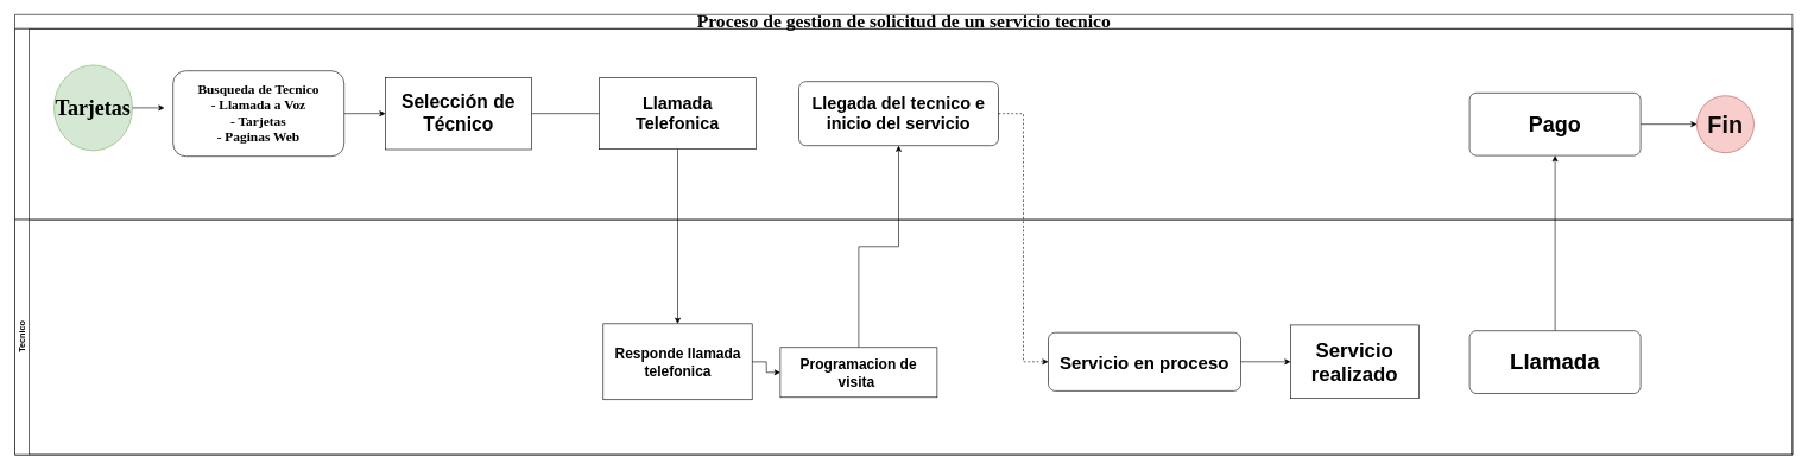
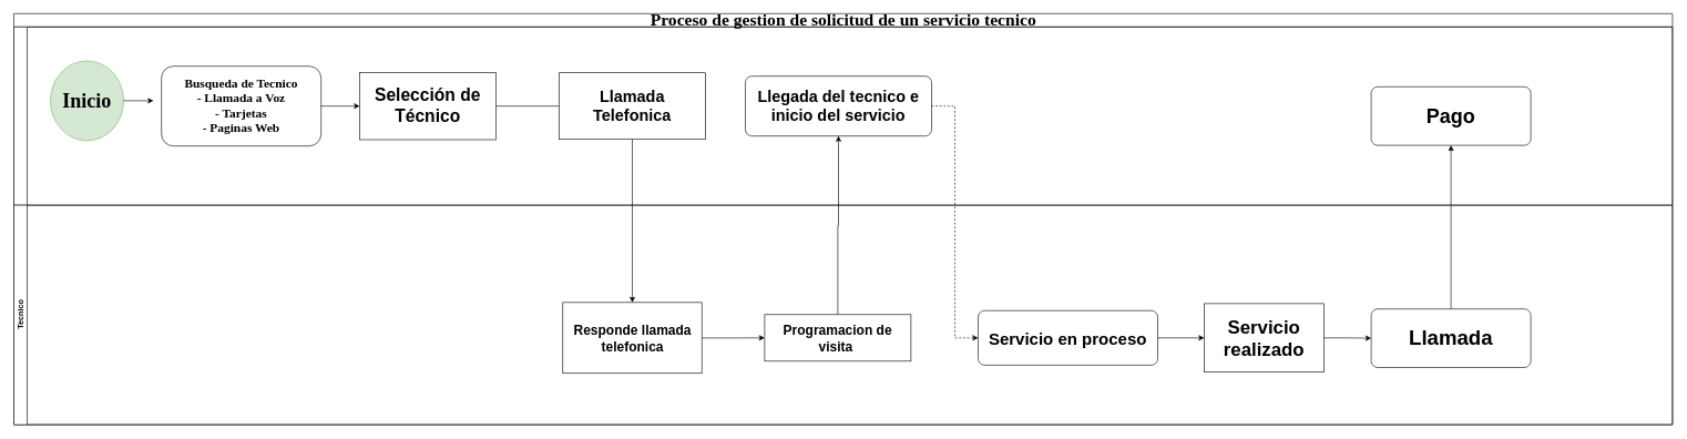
  <mxCell id="0" />
  <mxCell id="1" parent="0" />
  <mxCell id="2" value="Proceso de gestion de solicitud de un servicio tecnico" style="swimlane;html=1;childLayout=stackLayout;horizontal=1;startSize=20;horizontalStack=0;rounded=0;shadow=0;labelBackgroundColor=none;strokeWidth=1;fontFamily=Verdana;fontSize=26;align=center;" vertex="1" parent="1"><mxGeometry x="20" y="20" width="2494" height="618" as="geometry" /></mxCell>
  <mxCell id="3" value="&lt;font color=&quot;#ffffff&quot;&gt;Cliente&lt;/font&gt;" style="swimlane;html=1;startSize=20;horizontal=0;fontColor=#000000;" vertex="1" parent="2"><mxGeometry y="20" width="2494" height="268" as="geometry"><mxRectangle y="20" width="1000" height="30" as="alternateBounds" /></mxGeometry></mxCell>
- <mxCell id="4" value="Tarjetas" style="ellipse;whiteSpace=wrap;html=1;rounded=0;shadow=0;labelBackgroundColor=none;strokeWidth=1;fontFamily=Verdana;fontSize=30;align=center;fillColor=#d5e8d4;strokeColor=#82b366;fontColor=#000000;fontStyle=1" vertex="1" parent="3"><mxGeometry x="55" y="51" width="110" height="120" as="geometry" /></mxCell>
+ <mxCell id="4" value="Inicio" style="ellipse;whiteSpace=wrap;html=1;rounded=0;shadow=0;labelBackgroundColor=none;strokeWidth=1;fontFamily=Verdana;fontSize=30;align=center;fillColor=#d5e8d4;strokeColor=#82b366;fontColor=#000000;fontStyle=1" vertex="1" parent="3"><mxGeometry x="55" y="51" width="110" height="120" as="geometry" /></mxCell>
  <mxCell id="5" value="Busqueda de Tecnico&lt;br style=&quot;font-size: 19px;&quot;&gt;- Llamada a Voz&lt;br style=&quot;font-size: 19px;&quot;&gt;- Tarjetas&lt;br style=&quot;font-size: 19px;&quot;&gt;- Paginas Web" style="rounded=1;whiteSpace=wrap;html=1;shadow=0;labelBackgroundColor=none;strokeWidth=1;fontFamily=Verdana;fontSize=19;align=center;fontStyle=1" vertex="1" parent="3"><mxGeometry x="222" y="59" width="240" height="120" as="geometry" /></mxCell>
  <mxCell id="6" style="edgeStyle=orthogonalEdgeStyle;rounded=0;orthogonalLoop=1;jettySize=auto;html=1;entryX=-0.05;entryY=0.433;entryDx=0;entryDy=0;entryPerimeter=0;" edge="1" parent="3" source="4" target="5"><mxGeometry relative="1" as="geometry" /></mxCell>
  <mxCell id="7" value="" style="edgeStyle=orthogonalEdgeStyle;rounded=0;orthogonalLoop=1;jettySize=auto;html=1;exitX=1;exitY=0.5;exitDx=0;exitDy=0;" edge="1" parent="3" source="5" target="9"><mxGeometry relative="1" as="geometry"><mxPoint x="420" y="79" as="sourcePoint" /><mxPoint x="460" y="140.3" as="targetPoint" /></mxGeometry></mxCell>
  <mxCell id="8" style="edgeStyle=orthogonalEdgeStyle;rounded=0;orthogonalLoop=1;jettySize=auto;html=1;entryX=0;entryY=0.5;entryDx=0;entryDy=0;endArrow=none;" edge="1" parent="3" source="9" target="11"><mxGeometry relative="1" as="geometry" /></mxCell>
  <mxCell id="9" value="Selección de Técnico" style="rounded=0;whiteSpace=wrap;html=1;fontSize=26;fontStyle=1" vertex="1" parent="3"><mxGeometry x="520" y="68.5" width="205" height="101" as="geometry" /></mxCell>
  <mxCell id="10" value="Llegada del tecnico e inicio del servicio" style="points=[[0.25,0,0],[0.5,0,0],[0.75,0,0],[1,0.25,0],[1,0.5,0],[1,0.75,0],[0.75,1,0],[0.5,1,0],[0.25,1,0],[0,0.75,0],[0,0.5,0],[0,0.25,0]];shape=mxgraph.bpmn.task;whiteSpace=wrap;rectStyle=rounded;size=10;html=1;container=1;expand=0;collapsible=0;taskMarker=abstract;fontSize=24;fontStyle=1" vertex="1" parent="3"><mxGeometry x="1100" y="74" width="280" height="90" as="geometry" /></mxCell>
  <mxCell id="11" value="Llamada Telefonica" style="rounded=0;whiteSpace=wrap;html=1;fontSize=24;fontStyle=1" vertex="1" parent="3"><mxGeometry x="820" y="69" width="220" height="100" as="geometry" /></mxCell>
- <mxCell id="12" value="Fin" style="ellipse;whiteSpace=wrap;html=1;aspect=fixed;fillColor=#f8cecc;strokeColor=#b85450;fontColor=#0D0D0D;fontStyle=1;fontSize=33;" vertex="1" parent="3"><mxGeometry x="2360" y="94" width="80" height="80" as="geometry" /></mxCell>
- <mxCell id="13" style="edgeStyle=orthogonalEdgeStyle;rounded=0;orthogonalLoop=1;jettySize=auto;html=1;" edge="1" parent="3" source="14" target="12"><mxGeometry relative="1" as="geometry" /></mxCell>
  <mxCell id="14" value="Pago" style="points=[[0.25,0,0],[0.5,0,0],[0.75,0,0],[1,0.25,0],[1,0.5,0],[1,0.75,0],[0.75,1,0],[0.5,1,0],[0.25,1,0],[0,0.75,0],[0,0.5,0],[0,0.25,0]];shape=mxgraph.bpmn.task;whiteSpace=wrap;rectStyle=rounded;size=10;html=1;container=1;expand=0;collapsible=0;taskMarker=abstract;fontSize=30;fontStyle=1" vertex="1" parent="3"><mxGeometry x="2041" y="90" width="240" height="88" as="geometry" /></mxCell>
  <mxCell id="15" style="edgeStyle=orthogonalEdgeStyle;rounded=0;orthogonalLoop=1;jettySize=auto;html=1;" edge="1" parent="2" source="11" target="21"><mxGeometry relative="1" as="geometry" /></mxCell>
  <mxCell id="16" style="edgeStyle=orthogonalEdgeStyle;rounded=0;orthogonalLoop=1;jettySize=auto;html=1;entryX=0.5;entryY=1;entryDx=0;entryDy=0;entryPerimeter=0;" edge="1" parent="2" source="25" target="10"><mxGeometry relative="1" as="geometry" /></mxCell>
  <mxCell id="17" style="edgeStyle=orthogonalEdgeStyle;rounded=0;orthogonalLoop=1;jettySize=auto;html=1;entryX=0;entryY=0.5;entryDx=0;entryDy=0;entryPerimeter=0;dashed=1;" edge="1" parent="2" source="10" target="26"><mxGeometry relative="1" as="geometry" /></mxCell>
  <mxCell id="18" style="edgeStyle=orthogonalEdgeStyle;rounded=0;orthogonalLoop=1;jettySize=auto;html=1;" edge="1" parent="2" source="23" target="14"><mxGeometry relative="1" as="geometry" /></mxCell>
  <mxCell id="19" value="Tecnico" style="swimlane;html=1;startSize=20;horizontal=0;" vertex="1" parent="2"><mxGeometry y="288" width="2494" height="330" as="geometry" /></mxCell>
  <mxCell id="20" style="edgeStyle=orthogonalEdgeStyle;rounded=0;orthogonalLoop=1;jettySize=auto;html=1;entryX=0;entryY=0.5;entryDx=0;entryDy=0;" edge="1" parent="19" source="21" target="25"><mxGeometry relative="1" as="geometry" /></mxCell>
  <mxCell id="21" value="Responde llamada telefonica" style="rounded=0;whiteSpace=wrap;html=1;fontSize=20;fontStyle=1" vertex="1" parent="19"><mxGeometry x="825.5" y="146.25" width="209" height="106.5" as="geometry" /></mxCell>
  <mxCell id="22" value="Servicio realizado" style="rounded=0;whiteSpace=wrap;html=1;fontSize=28;fontStyle=1" vertex="1" parent="19"><mxGeometry x="1790" y="148" width="180" height="103" as="geometry" /></mxCell>
  <mxCell id="23" value="Llamada" style="points=[[0.25,0,0],[0.5,0,0],[0.75,0,0],[1,0.25,0],[1,0.5,0],[1,0.75,0],[0.75,1,0],[0.5,1,0],[0.25,1,0],[0,0.75,0],[0,0.5,0],[0,0.25,0]];shape=mxgraph.bpmn.task;whiteSpace=wrap;rectStyle=rounded;size=10;html=1;container=1;expand=0;collapsible=0;taskMarker=abstract;fontSize=31;fontStyle=1" vertex="1" parent="19"><mxGeometry x="2041" y="156" width="240" height="88" as="geometry" /></mxCell>
- <mxCell id="25" value="Programacion de visita&amp;nbsp;" style="rounded=0;whiteSpace=wrap;html=1;fontSize=20;strokeColor=default;align=center;verticalAlign=middle;fontFamily=Helvetica;fontColor=default;fillColor=default;fontStyle=1" vertex="1" parent="19"><mxGeometry x="1074" y="179.5" width="220" height="70" as="geometry" /></mxCell>
+ <mxCell id="24" style="edgeStyle=orthogonalEdgeStyle;rounded=0;orthogonalLoop=1;jettySize=auto;html=1;" edge="1" parent="19" source="22" target="23"><mxGeometry relative="1" as="geometry" /></mxCell>
+ <mxCell id="25" value="Programacion de visita&amp;nbsp;" style="rounded=0;whiteSpace=wrap;html=1;fontSize=20;strokeColor=default;align=center;verticalAlign=middle;fontFamily=Helvetica;fontColor=default;fillColor=default;fontStyle=1" vertex="1" parent="19"><mxGeometry x="1129" y="164.5" width="220" height="70" as="geometry" /></mxCell>
  <mxCell id="26" value="Servicio en proceso" style="points=[[0.25,0,0],[0.5,0,0],[0.75,0,0],[1,0.25,0],[1,0.5,0],[1,0.75,0],[0.75,1,0],[0.5,1,0],[0.25,1,0],[0,0.75,0],[0,0.5,0],[0,0.25,0]];shape=mxgraph.bpmn.task;whiteSpace=wrap;rectStyle=rounded;size=10;html=1;container=1;expand=0;collapsible=0;taskMarker=abstract;fontSize=25;fontStyle=1" vertex="1" parent="19"><mxGeometry x="1450" y="158.5" width="270" height="82" as="geometry" /></mxCell>
  <mxCell id="27" style="edgeStyle=orthogonalEdgeStyle;rounded=0;orthogonalLoop=1;jettySize=auto;html=1;entryX=0;entryY=0.5;entryDx=0;entryDy=0;exitX=1;exitY=0.5;exitDx=0;exitDy=0;exitPerimeter=0;" edge="1" parent="19" source="26" target="22"><mxGeometry relative="1" as="geometry" /></mxCell>
